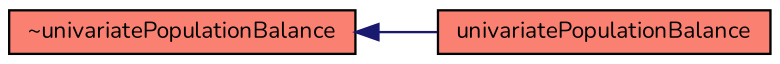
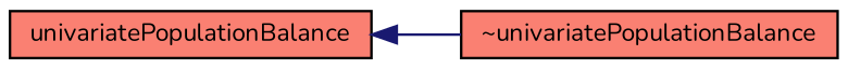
  digraph {
    rankdir=LR
    fontname=Nunito
    node [color=black fillcolor=salmon fontname=Nunito fontsize=10 shape=record style=filled]
    n1 [fontcolor=black height=0.2 label="~univariatePopulationBalance" width=0.4]
    n2 [height=0.2 label=univariatePopulationBalance width=0.4]
-   n1 -> n2 [color=midnightblue dir=back fontname=Nunito fontsize=10 labelfontname=Helvetica labelfontsize=10 style=solid]
+   n2 -> n1 [color=midnightblue dir=back fontname=Nunito fontsize=10 labelfontname=Helvetica labelfontsize=10 style=solid]
  }
